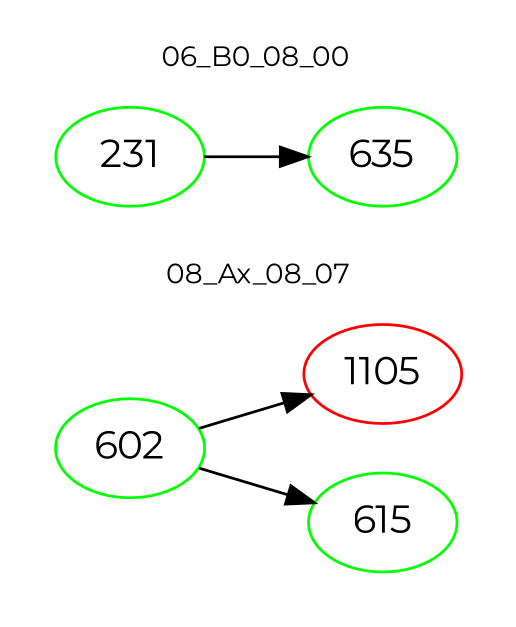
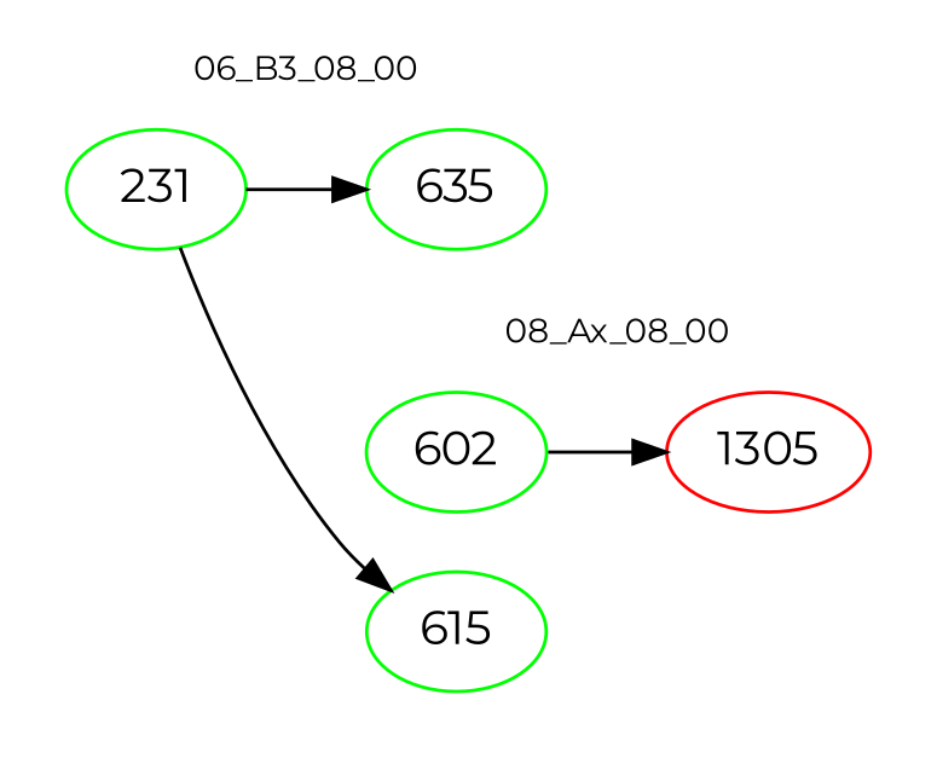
  digraph {
    fontname=Montserrat
    rankdir=LR
    node [color=green fontname=Montserrat]
    edge [color=black fontname=Montserrat]
    n1 [label=602]
    n2 [label=615]
-   n3 [color=red label=1105]
+   n3 [color=red label=1305]
    n4 [label=231]
    n5 [label=635]
    subgraph cluster_1 {
      color=white
      fontsize=10
-     label="08_Ax_08_07"
+     label="08_Ax_08_00"
      n1
      n2
      n3
    }
    subgraph cluster_2 {
      color=white
      fontsize=10
-     label="06_B0_08_00"
+     label="06_B3_08_00"
      n4
      n5
    }
-   n1 -> n2
+   n4 -> n2
    n1 -> n3
    n4 -> n5
  }
